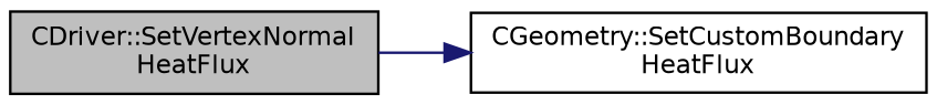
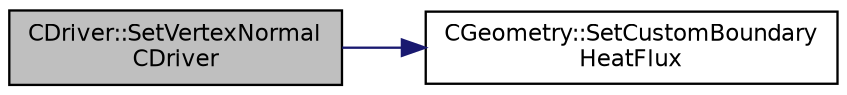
  digraph {
    rankdir=LR
    node [color=black fontname=Helvetica fontsize=10 shape=record style=filled]
-   n1 [fillcolor=grey75 fontcolor=black height=0.2 label="CDriver::SetVertexNormal\lHeatFlux" width=0.4]
+   n1 [fillcolor=grey75 fontcolor=black height=0.2 label="CDriver::SetVertexNormal\lCDriver" width=0.4]
    n2 [fillcolor=white height=0.2 label="CGeometry::SetCustomBoundary\lHeatFlux" width=0.4]
    n1 -> n2 [color=midnightblue fontname=Helvetica fontsize=10 labelfontname=Helvetica labelfontsize=10 style=solid]
  }
